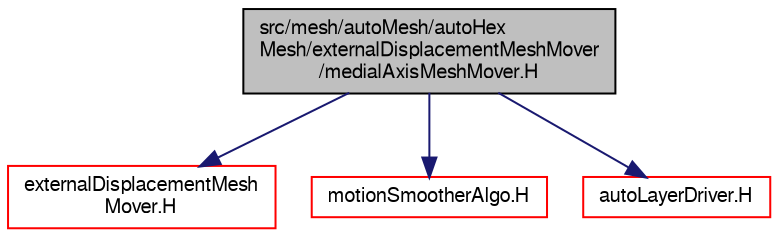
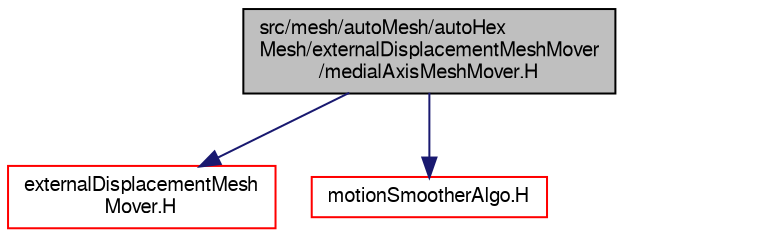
  digraph {
    node [color=red fontname=FreeSans fontsize=10 shape=record]
    edge [color=midnightblue fontname=FreeSans fontsize=10 labelfontname=FreeSans labelfontsize=10 style=solid]
    n1 [color=black fillcolor=grey75 fontcolor=black height=0.2 label="src/mesh/autoMesh/autoHex\lMesh/externalDisplacementMeshMover\l/medialAxisMeshMover.H" style=filled width=0.4]
    n2 [height=0.2 label="externalDisplacementMesh\lMover.H" width=0.4]
    n3 [height=0.2 label="motionSmootherAlgo.H" width=0.4]
-   n4 [height=0.2 label="autoLayerDriver.H" width=0.4]
    n1 -> n2
    n1 -> n3
-   n1 -> n4
  }
